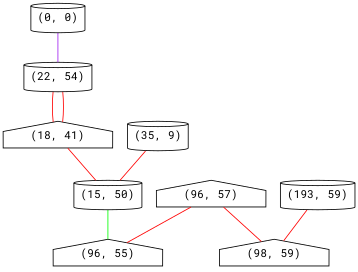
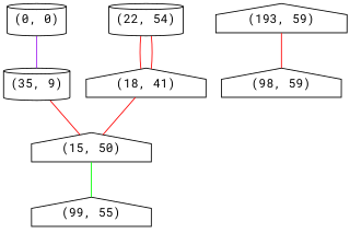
  graph {
    fontname="Roboto Mono"
    node [fontname="Roboto Mono" shape=cylinder]
    edge [color=red fontname="Roboto Mono" weight=1]
    "(0, 0)"
    "(35, 9)"
-   "(15, 50)"
+   "(15, 50)" [shape=house]
    n4 [label="(18, 41)" shape=house]
    "(22, 54)"
-   "(96, 57)" [shape=house]
    "(98, 59)" [shape=house]
-   "(96, 55)" [shape=house]
-   "(193, 59)"
-   "(0, 0)" -- "(22, 54)" [color=purple weight=4]
+   "(96, 55)" [shape=house label="(99, 55)"]
+   "(193, 59)" [shape=house]
+   "(0, 0)" -- "(35, 9)" [color=purple weight=4]
    "(35, 9)" -- "(15, 50)"
    "(15, 50)" -- "(96, 55)" [color=green weight=2]
    n4 -- "(15, 50)"
    "(22, 54)" -- n4
    "(22, 54)" -- n4
-   "(96, 57)" -- "(98, 59)"
-   "(96, 57)" -- "(96, 55)"
    "(193, 59)" -- "(98, 59)"
  }
